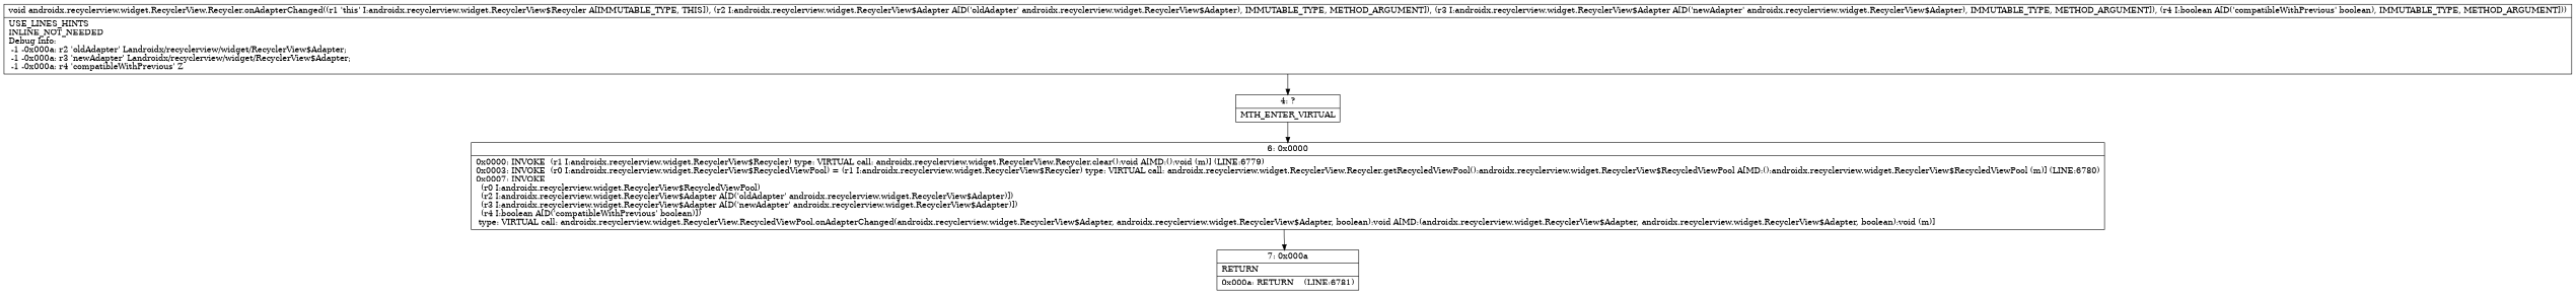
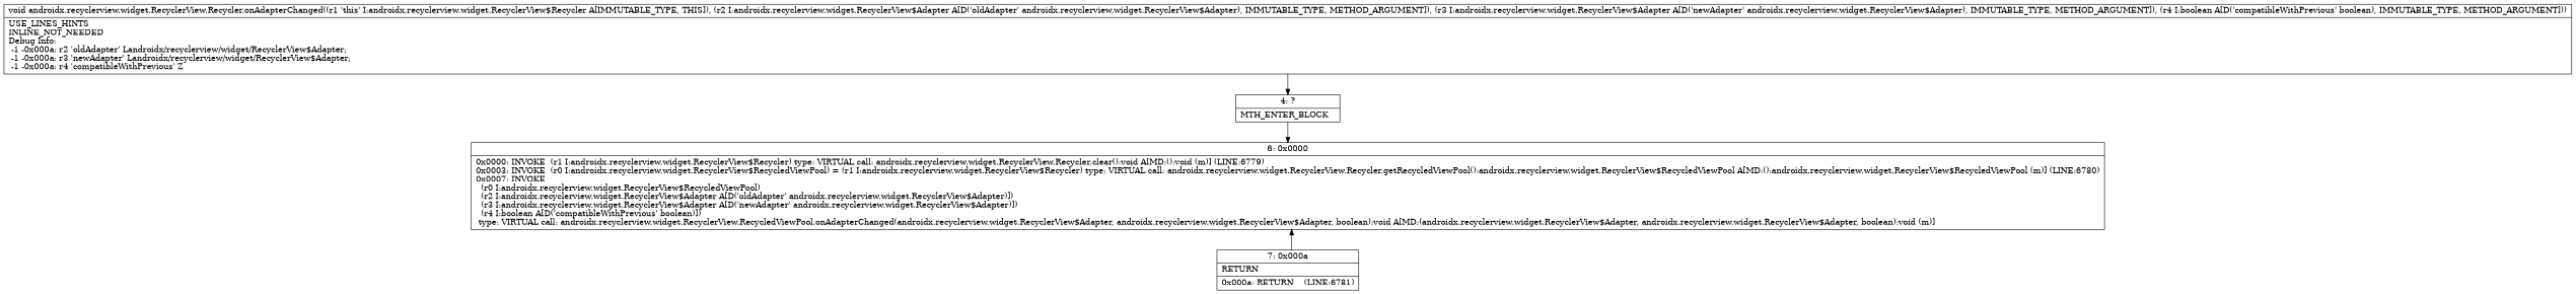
  digraph {
    node [shape=record]
-   n1 [label="{4\:\ ?|MTH_ENTER_VIRTUAL\l}"]
+   n1 [label="{4\:\ ?|MTH_ENTER_BLOCK\l}"]
    n2 [label="{6\:\ 0x0000|0x0000: INVOKE  (r1 I:androidx.recyclerview.widget.RecyclerView$Recycler) type: VIRTUAL call: androidx.recyclerview.widget.RecyclerView.Recycler.clear():void A[MD:():void (m)] (LINE:6779)\l0x0003: INVOKE  (r0 I:androidx.recyclerview.widget.RecyclerView$RecycledViewPool) = (r1 I:androidx.recyclerview.widget.RecyclerView$Recycler) type: VIRTUAL call: androidx.recyclerview.widget.RecyclerView.Recycler.getRecycledViewPool():androidx.recyclerview.widget.RecyclerView$RecycledViewPool A[MD:():androidx.recyclerview.widget.RecyclerView$RecycledViewPool (m)] (LINE:6780)\l0x0007: INVOKE  \l  (r0 I:androidx.recyclerview.widget.RecyclerView$RecycledViewPool)\l  (r2 I:androidx.recyclerview.widget.RecyclerView$Adapter A[D('oldAdapter' androidx.recyclerview.widget.RecyclerView$Adapter)])\l  (r3 I:androidx.recyclerview.widget.RecyclerView$Adapter A[D('newAdapter' androidx.recyclerview.widget.RecyclerView$Adapter)])\l  (r4 I:boolean A[D('compatibleWithPrevious' boolean)])\l type: VIRTUAL call: androidx.recyclerview.widget.RecyclerView.RecycledViewPool.onAdapterChanged(androidx.recyclerview.widget.RecyclerView$Adapter, androidx.recyclerview.widget.RecyclerView$Adapter, boolean):void A[MD:(androidx.recyclerview.widget.RecyclerView$Adapter, androidx.recyclerview.widget.RecyclerView$Adapter, boolean):void (m)]\l}"]
    n3 [label="{7\:\ 0x000a|RETURN\l|0x000a: RETURN    (LINE:6781)\l}"]
    n4 [label="{void androidx.recyclerview.widget.RecyclerView.Recycler.onAdapterChanged((r1 'this' I:androidx.recyclerview.widget.RecyclerView$Recycler A[IMMUTABLE_TYPE, THIS]), (r2 I:androidx.recyclerview.widget.RecyclerView$Adapter A[D('oldAdapter' androidx.recyclerview.widget.RecyclerView$Adapter), IMMUTABLE_TYPE, METHOD_ARGUMENT]), (r3 I:androidx.recyclerview.widget.RecyclerView$Adapter A[D('newAdapter' androidx.recyclerview.widget.RecyclerView$Adapter), IMMUTABLE_TYPE, METHOD_ARGUMENT]), (r4 I:boolean A[D('compatibleWithPrevious' boolean), IMMUTABLE_TYPE, METHOD_ARGUMENT]))  | USE_LINES_HINTS\lINLINE_NOT_NEEDED\lDebug Info:\l  \-1 \-0x000a: r2 'oldAdapter' Landroidx\/recyclerview\/widget\/RecyclerView$Adapter;\l  \-1 \-0x000a: r3 'newAdapter' Landroidx\/recyclerview\/widget\/RecyclerView$Adapter;\l  \-1 \-0x000a: r4 'compatibleWithPrevious' Z\l}"]
    n1 -> n2
-   n2 -> n3
+   n3 -> n2
    n4 -> n1
  }
